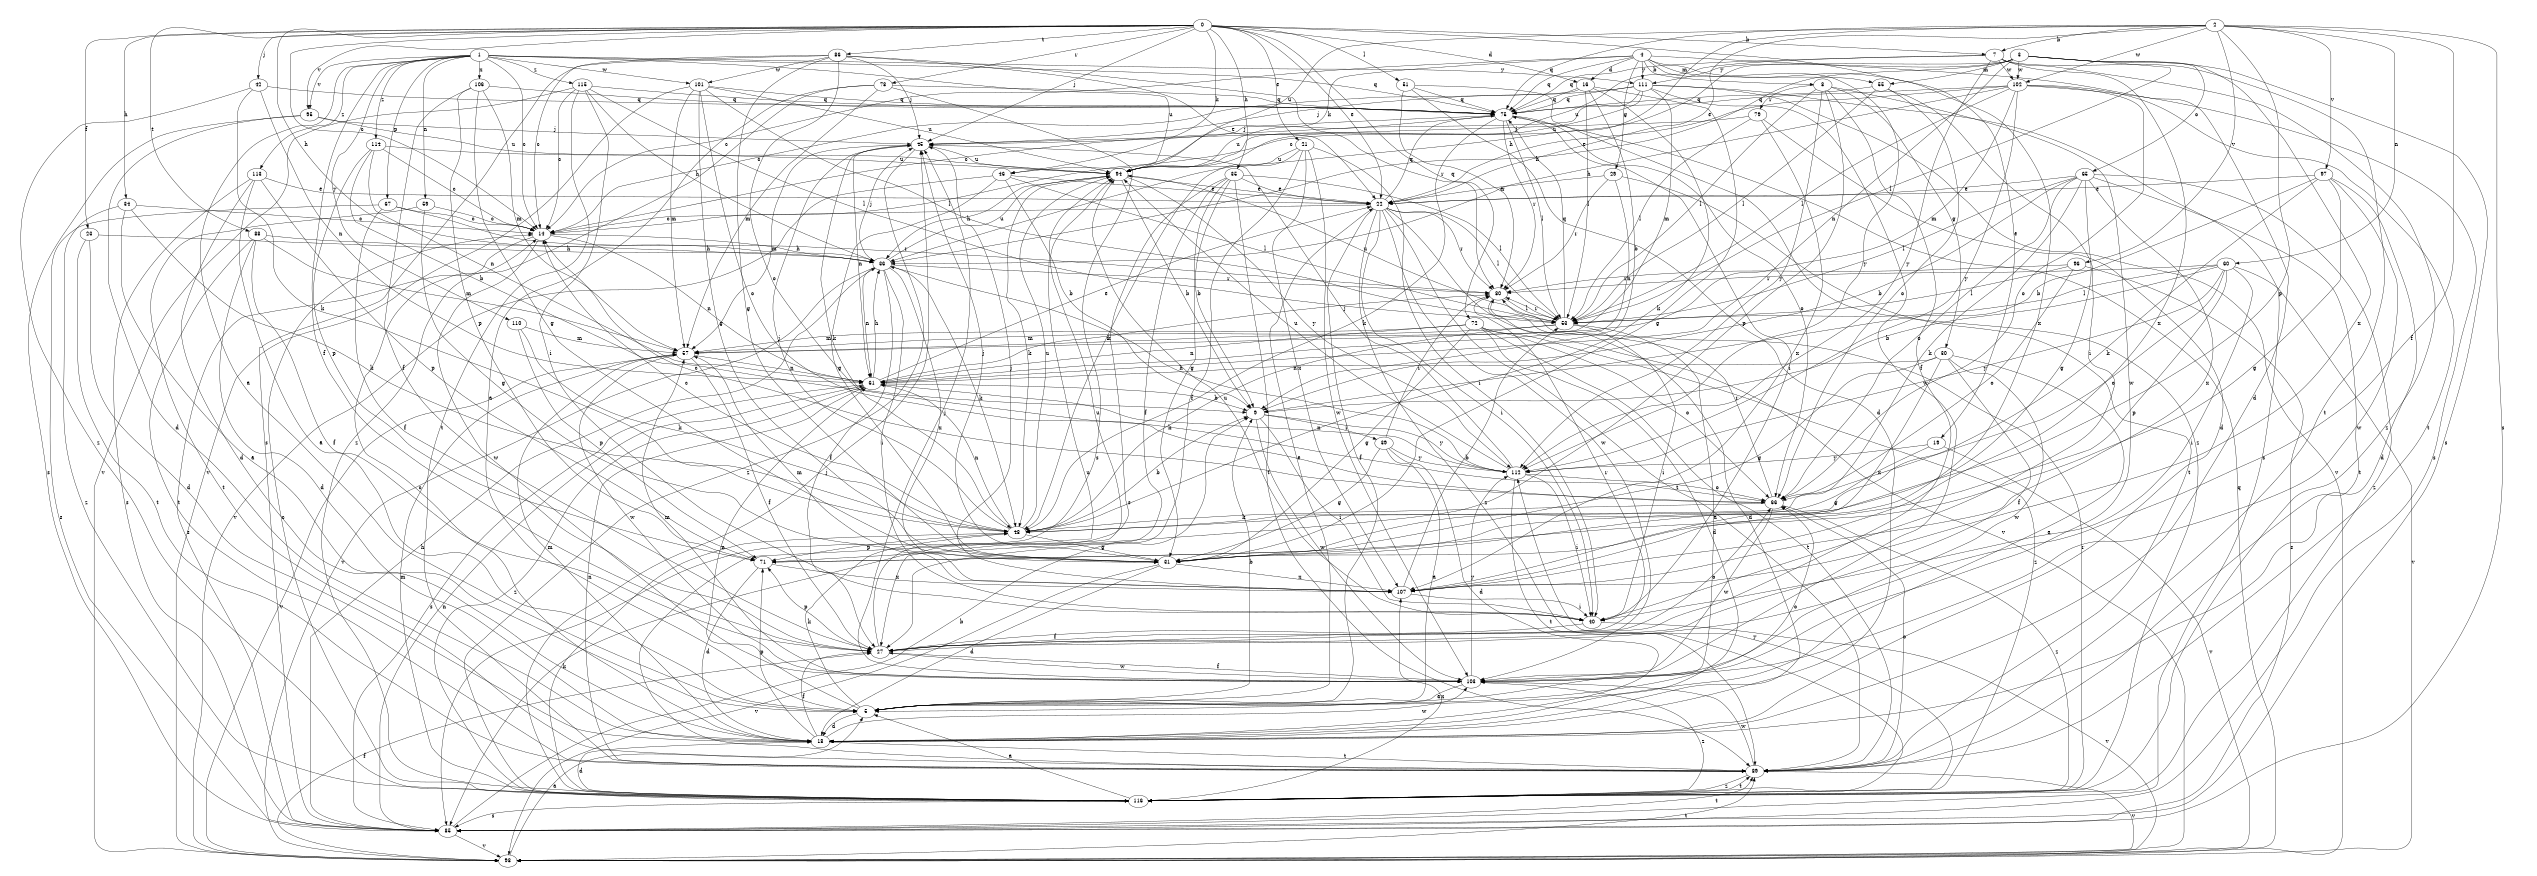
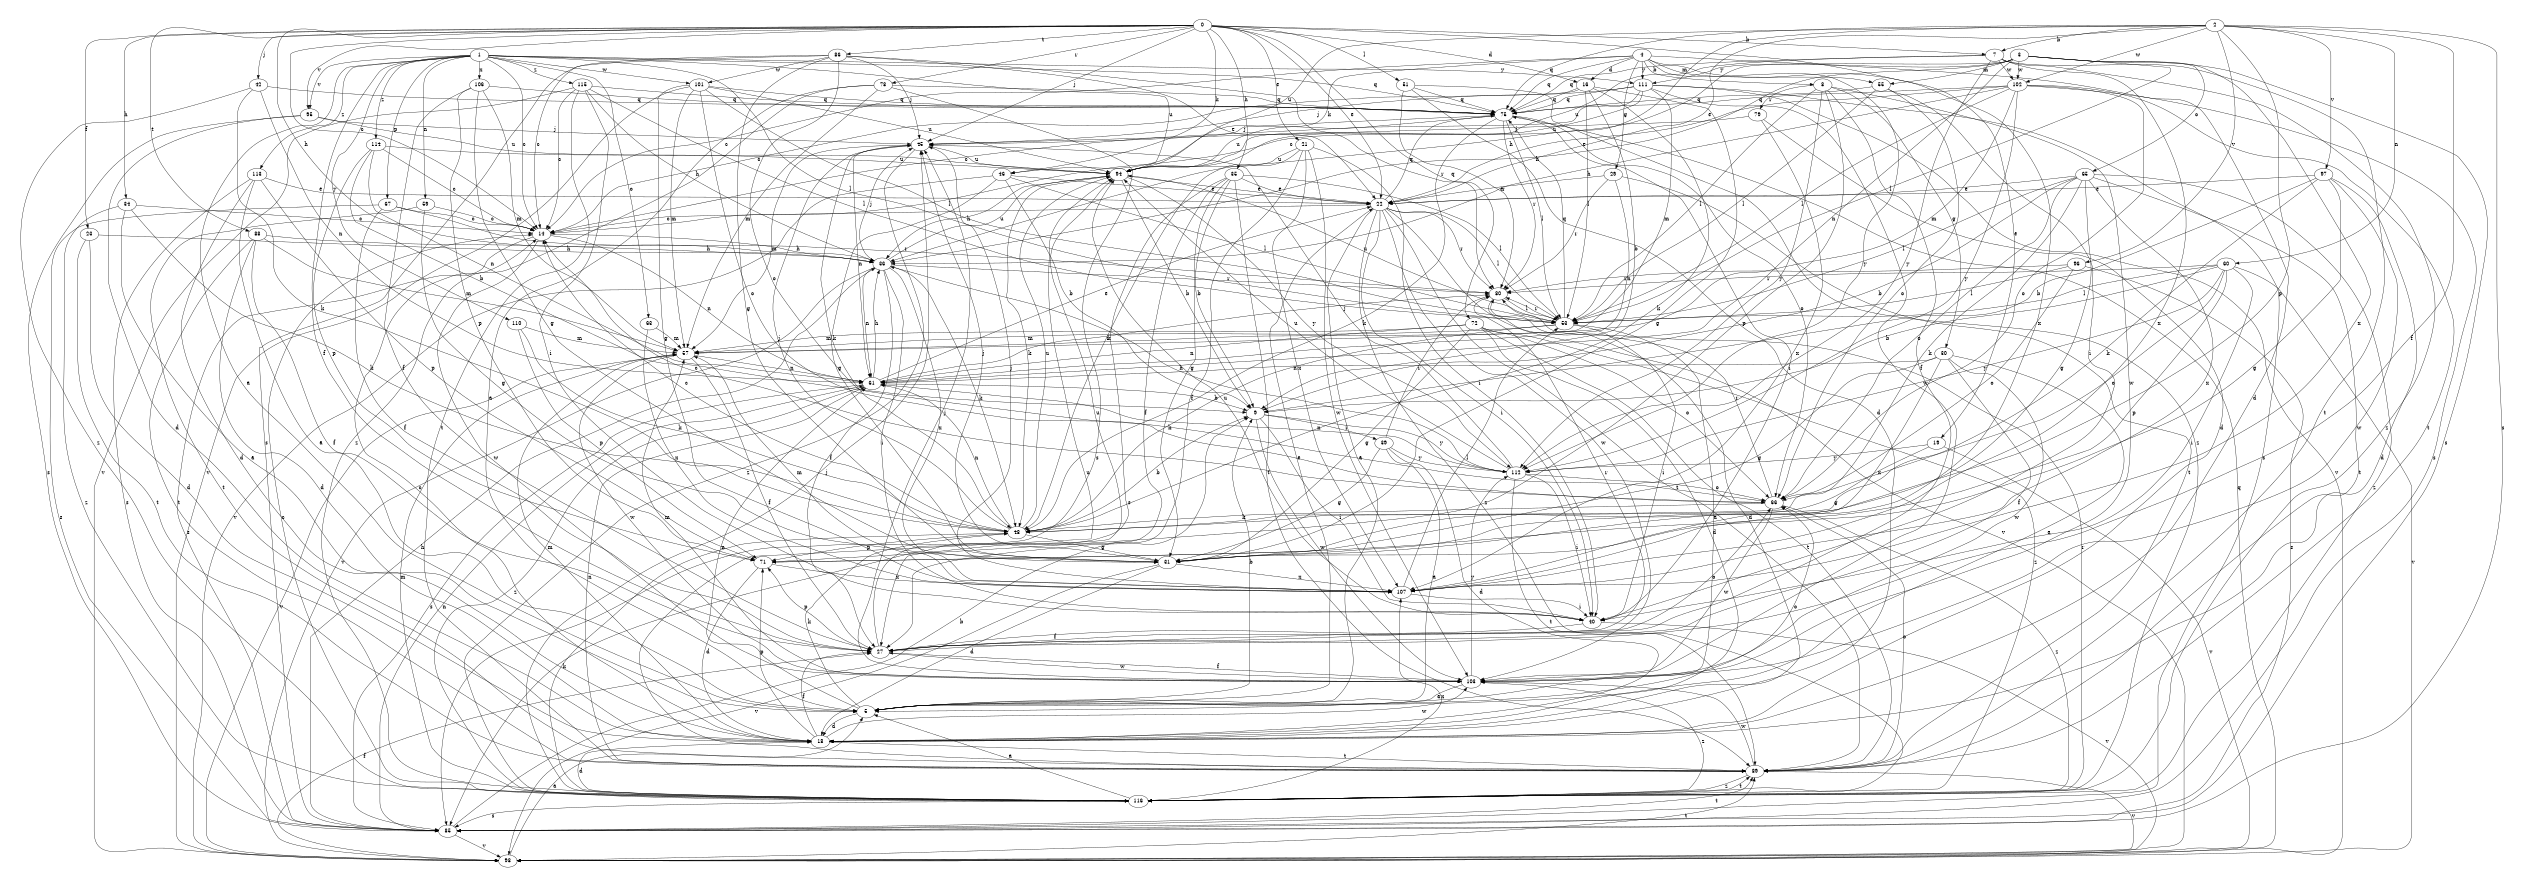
  strict digraph {
    0
    7
    14
    16
    19
    21
    22
    23
    34
    35
    36
    42
    45
    46
    51
    72
    78
    86
    88
    95
    75
    94
    102
    107
    112
    89
    116
    85
    61
    103
    53
    9
    48
    31
    98
    27
    40
    5
    80
    18
    57
    66
    101
    1
    59
+   63
    67
    106
    110
    111
    113
    114
    115
    71
    2
    60
    96
    97
    3
    55
    65
    4
    8
    29
    30
    79
    39
    0 -> 7 [label=b]
    0 -> 14 [label=c]
    0 -> 16 [label=d]
    0 -> 19 [label=e]
    0 -> 21 [label=e]
    0 -> 22 [label=e]
    0 -> 23 [label=f]
    0 -> 34 [label=h]
    0 -> 35 [label=h]
    0 -> 36 [label=h]
    0 -> 42 [label=j]
    0 -> 45 [label=j]
    0 -> 46 [label=k]
    0 -> 51 [label=l]
    0 -> 72 [label=q]
    0 -> 78 [label=r]
    0 -> 86 [label=t]
    0 -> 88 [label=t]
    0 -> 95 [label=v]
    7 -> 75 [label=q]
    7 -> 94 [label=u]
    7 -> 102 [label=w]
    7 -> 107 [label=x]
    7 -> 112 [label=y]
    7 -> 89 [label=t]
    7 -> 116 [label=z]
    14 -> 36 [label=h]
    14 -> 85 [label=s]
    14 -> 61 [label=n]
    14 -> 103 [label=w]
    16 -> 14 [label=c]
    16 -> 75 [label=q]
    16 -> 53 [label=l]
    16 -> 9 [label=b]
    16 -> 48 [label=k]
    16 -> 31 [label=g]
    19 -> 112 [label=y]
    19 -> 31 [label=g]
    19 -> 98 [label=v]
    21 -> 94 [label=u]
    21 -> 107 [label=x]
    21 -> 103 [label=w]
    21 -> 48 [label=k]
    21 -> 27 [label=f]
    21 -> 40 [label=i]
    22 -> 14 [label=c]
    22 -> 75 [label=q]
    22 -> 89 [label=t]
    22 -> 116 [label=z]
    22 -> 103 [label=w]
    22 -> 53 [label=l]
    22 -> 98 [label=v]
    22 -> 40 [label=i]
-   22 -> 5 [label=f]
+   22 -> 5 [label=a]
    22 -> 80 [label=r]
    23 -> 36 [label=h]
    23 -> 89 [label=t]
    23 -> 18 [label=d]
    34 -> 14 [label=c]
    34 -> 116 [label=z]
    34 -> 48 [label=k]
    34 -> 5 [label=a]
    35 -> 22 [label=e]
    35 -> 89 [label=t]
    35 -> 85 [label=s]
    35 -> 53 [label=l]
    35 -> 9 [label=b]
    35 -> 31 [label=g]
    35 -> 27 [label=f]
    36 -> 45 [label=j]
    36 -> 94 [label=u]
    36 -> 107 [label=x]
    36 -> 61 [label=n]
    36 -> 48 [label=k]
    36 -> 98 [label=v]
    36 -> 27 [label=f]
    36 -> 40 [label=i]
    36 -> 80 [label=r]
    42 -> 75 [label=q]
    42 -> 116 [label=z]
    42 -> 61 [label=n]
    42 -> 48 [label=k]
    45 -> 94 [label=u]
    45 -> 116 [label=z]
    45 -> 61 [label=n]
    45 -> 48 [label=k]
    45 -> 57 [label=m]
    46 -> 22 [label=e]
    46 -> 53 [label=l]
    46 -> 9 [label=b]
    46 -> 31 [label=g]
    46 -> 98 [label=v]
    51 -> 75 [label=q]
    51 -> 116 [label=z]
    51 -> 80 [label=r]
    51 -> 18 [label=d]
    72 -> 89 [label=t]
    72 -> 116 [label=z]
    72 -> 61 [label=n]
    72 -> 31 [label=g]
    72 -> 18 [label=d]
    72 -> 57 [label=m]
    72 -> 66 [label=o]
    78 -> 75 [label=q]
    78 -> 116 [label=z]
    78 -> 85 [label=s]
    78 -> 5 [label=a]
    78 -> 57 [label=m]
    86 -> 14 [label=c]
    86 -> 22 [label=e]
    86 -> 45 [label=j]
    86 -> 85 [label=s]
    86 -> 31 [label=g]
    86 -> 80 [label=r]
    86 -> 66 [label=o]
    86 -> 101 [label=w]
    88 -> 36 [label=h]
    88 -> 89 [label=t]
    88 -> 27 [label=f]
    88 -> 18 [label=d]
    88 -> 57 [label=m]
    95 -> 45 [label=j]
    95 -> 94 [label=u]
    95 -> 85 [label=s]
    95 -> 18 [label=d]
    75 -> 45 [label=j]
    75 -> 94 [label=u]
    75 -> 53 [label=l]
    75 -> 48 [label=k]
    75 -> 40 [label=i]
    75 -> 80 [label=r]
    75 -> 66 [label=o]
    94 -> 22 [label=e]
    94 -> 36 [label=h]
    94 -> 112 [label=y]
    94 -> 9 [label=b]
    94 -> 48 [label=k]
    102 -> 22 [label=e]
    102 -> 36 [label=h]
    102 -> 75 [label=q]
    102 -> 112 [label=y]
    102 -> 89 [label=t]
    102 -> 85 [label=s]
    102 -> 53 [label=l]
    102 -> 57 [label=m]
    102 -> 66 [label=o]
    107 -> 45 [label=j]
-   107 -> 53 [label=b]
+   107 -> 53 [label=l]
    107 -> 40 [label=i]
    107 -> 57 [label=m]
    112 -> 36 [label=h]
    112 -> 45 [label=j]
    112 -> 94 [label=u]
    112 -> 89 [label=t]
    112 -> 61 [label=n]
    112 -> 40 [label=i]
    112 -> 66 [label=o]
    89 -> 94 [label=u]
    89 -> 116 [label=z]
    89 -> 61 [label=n]
    89 -> 103 [label=w]
    89 -> 98 [label=v]
    89 -> 66 [label=o]
    116 -> 14 [label=c]
    116 -> 45 [label=j]
    116 -> 107 [label=x]
-   116 -> 112 [label=y]
    116 -> 89 [label=t]
    116 -> 85 [label=s]
    116 -> 48 [label=k]
    116 -> 5 [label=a]
    116 -> 80 [label=r]
    116 -> 18 [label=d]
    116 -> 57 [label=m]
    85 -> 36 [label=h]
    85 -> 89 [label=t]
    85 -> 61 [label=n]
    85 -> 9 [label=b]
    85 -> 98 [label=v]
    61 -> 22 [label=e]
    61 -> 36 [label=h]
    61 -> 116 [label=z]
    61 -> 85 [label=s]
    61 -> 9 [label=b]
    61 -> 80 [label=r]
    103 -> 45 [label=j]
    103 -> 112 [label=y]
    103 -> 116 [label=z]
    103 -> 27 [label=f]
    103 -> 5 [label=a]
    103 -> 57 [label=m]
    53 -> 75 [label=q]
    53 -> 94 [label=u]
    53 -> 48 [label=k]
    53 -> 40 [label=i]
    53 -> 5 [label=a]
    53 -> 80 [label=r]
    53 -> 57 [label=m]
    9 -> 112 [label=y]
    9 -> 103 [label=w]
    9 -> 40 [label=i]
    9 -> 39 [label=i]
    48 -> 14 [label=c]
    48 -> 45 [label=j]
    48 -> 94 [label=u]
    48 -> 61 [label=n]
    48 -> 9 [label=b]
    48 -> 31 [label=g]
    48 -> 71 [label=p]
    31 -> 45 [label=j]
    31 -> 107 [label=x]
    31 -> 98 [label=v]
    31 -> 18 [label=d]
    98 -> 75 [label=q]
    98 -> 89 [label=t]
    98 -> 27 [label=f]
    98 -> 5 [label=a]
    27 -> 94 [label=u]
    27 -> 103 [label=w]
    27 -> 80 [label=r]
    27 -> 66 [label=o]
    27 -> 71 [label=p]
    40 -> 94 [label=u]
    40 -> 98 [label=v]
    40 -> 27 [label=f]
    5 -> 22 [label=e]
    5 -> 61 [label=n]
    5 -> 9 [label=b]
    5 -> 48 [label=k]
    5 -> 18 [label=d]
    5 -> 66 [label=o]
    80 -> 53 [label=l]
    80 -> 18 [label=d]
    18 -> 14 [label=c]
    18 -> 89 [label=t]
    18 -> 103 [label=w]
    18 -> 27 [label=f]
    18 -> 57 [label=m]
    18 -> 71 [label=p]
    57 -> 61 [label=n]
    57 -> 103 [label=w]
    57 -> 98 [label=v]
    57 -> 27 [label=f]
    66 -> 14 [label=c]
    66 -> 116 [label=z]
    66 -> 103 [label=w]
    66 -> 48 [label=k]
    66 -> 80 [label=r]
    101 -> 75 [label=q]
    101 -> 94 [label=u]
    101 -> 53 [label=l]
-   101 -> 31 [label=g]
+   101 -> 107 [label=g]
    101 -> 98 [label=v]
    101 -> 57 [label=m]
    101 -> 66 [label=o]
    1 -> 14 [label=c]
    1 -> 95 [label=v]
    1 -> 75 [label=q]
    1 -> 94 [label=u]
-   79 -> 53 [label=l]
+   1 -> 53 [label=l]
    1 -> 27 [label=f]
    1 -> 5 [label=a]
    1 -> 101 [label=w]
    1 -> 59 [label=n]
+   1 -> 63 [label=o]
    1 -> 67 [label=p]
    1 -> 106 [label=x]
    1 -> 110 [label=y]
    1 -> 111 [label=y]
    1 -> 113 [label=z]
    1 -> 114 [label=z]
    1 -> 115 [label=z]
    59 -> 14 [label=c]
    59 -> 89 [label=t]
    59 -> 31 [label=g]
+   63 -> 107 [label=x]
+   63 -> 57 [label=m]
    67 -> 14 [label=c]
    67 -> 85 [label=s]
    67 -> 27 [label=f]
    67 -> 80 [label=r]
    106 -> 75 [label=q]
    106 -> 31 [label=g]
    106 -> 27 [label=f]
    106 -> 57 [label=m]
    106 -> 71 [label=p]
    110 -> 48 [label=k]
    110 -> 57 [label=m]
    110 -> 71 [label=p]
    111 -> 14 [label=c]
    111 -> 45 [label=j]
    111 -> 75 [label=q]
    111 -> 94 [label=u]
    111 -> 85 [label=s]
    111 -> 103 [label=w]
    111 -> 98 [label=v]
    111 -> 57 [label=m]
    113 -> 22 [label=e]
    113 -> 85 [label=s]
    113 -> 5 [label=a]
    113 -> 18 [label=d]
    113 -> 71 [label=p]
    114 -> 14 [label=c]
    114 -> 94 [label=u]
    114 -> 61 [label=n]
    114 -> 9 [label=b]
    114 -> 71 [label=p]
    115 -> 14 [label=c]
    115 -> 36 [label=h]
    115 -> 75 [label=q]
    115 -> 89 [label=t]
    115 -> 53 [label=l]
    115 -> 98 [label=v]
    115 -> 40 [label=i]
    71 -> 107 [label=x]
    71 -> 18 [label=d]
    2 -> 7 [label=b]
    2 -> 22 [label=e]
    2 -> 36 [label=h]
    2 -> 75 [label=q]
    2 -> 94 [label=u]
    2 -> 102 [label=w]
    2 -> 85 [label=s]
    2 -> 27 [label=f]
    2 -> 71 [label=p]
    2 -> 60 [label=n]
    2 -> 96 [label=v]
    2 -> 97 [label=v]
    60 -> 112 [label=y]
    60 -> 53 [label=l]
    60 -> 9 [label=b]
    60 -> 98 [label=v]
    60 -> 40 [label=i]
    60 -> 80 [label=r]
    60 -> 66 [label=o]
    60 -> 71 [label=p]
    96 -> 85 [label=s]
    96 -> 53 [label=l]
    96 -> 80 [label=r]
    96 -> 66 [label=o]
    97 -> 22 [label=e]
    97 -> 103 [label=w]
    97 -> 9 [label=b]
    97 -> 48 [label=k]
    97 -> 31 [label=g]
    97 -> 18 [label=d]
    3 -> 14 [label=c]
    3 -> 36 [label=h]
    3 -> 102 [label=w]
    3 -> 107 [label=x]
    3 -> 85 [label=s]
    3 -> 61 [label=n]
    3 -> 53 [label=l]
    3 -> 111 [label=y]
    3 -> 55 [label=m]
    3 -> 65 [label=o]
    55 -> 75 [label=q]
    55 -> 53 [label=l]
    55 -> 40 [label=i]
    55 -> 66 [label=o]
    65 -> 22 [label=e]
    65 -> 107 [label=x]
    65 -> 89 [label=t]
    65 -> 116 [label=z]
    65 -> 53 [label=l]
    65 -> 9 [label=b]
    65 -> 48 [label=k]
    65 -> 31 [label=g]
    65 -> 66 [label=o]
    4 -> 14 [label=c]
    4 -> 16 [label=d]
    4 -> 46 [label=k]
    4 -> 75 [label=q]
    4 -> 107 [label=x]
    4 -> 112 [label=y]
    4 -> 18 [label=d]
    4 -> 111 [label=y]
    4 -> 55 [label=m]
    4 -> 8 [label=b]
    4 -> 29 [label=g]
    8 -> 112 [label=y]
    8 -> 103 [label=w]
    8 -> 53 [label=l]
    8 -> 27 [label=f]
    8 -> 71 [label=p]
    8 -> 30 [label=g]
    8 -> 79 [label=r]
    29 -> 22 [label=e]
    29 -> 89 [label=t]
    29 -> 61 [label=n]
    29 -> 80 [label=r]
    30 -> 107 [label=x]
    30 -> 61 [label=n]
    30 -> 103 [label=w]
    30 -> 31 [label=g]
    30 -> 27 [label=f]
    30 -> 5 [label=a]
    79 -> 45 [label=j]
    79 -> 107 [label=x]
    79 -> 18 [label=d]
    39 -> 112 [label=y]
    39 -> 31 [label=g]
    39 -> 5 [label=a]
    39 -> 80 [label=r]
    39 -> 18 [label=d]
  }
